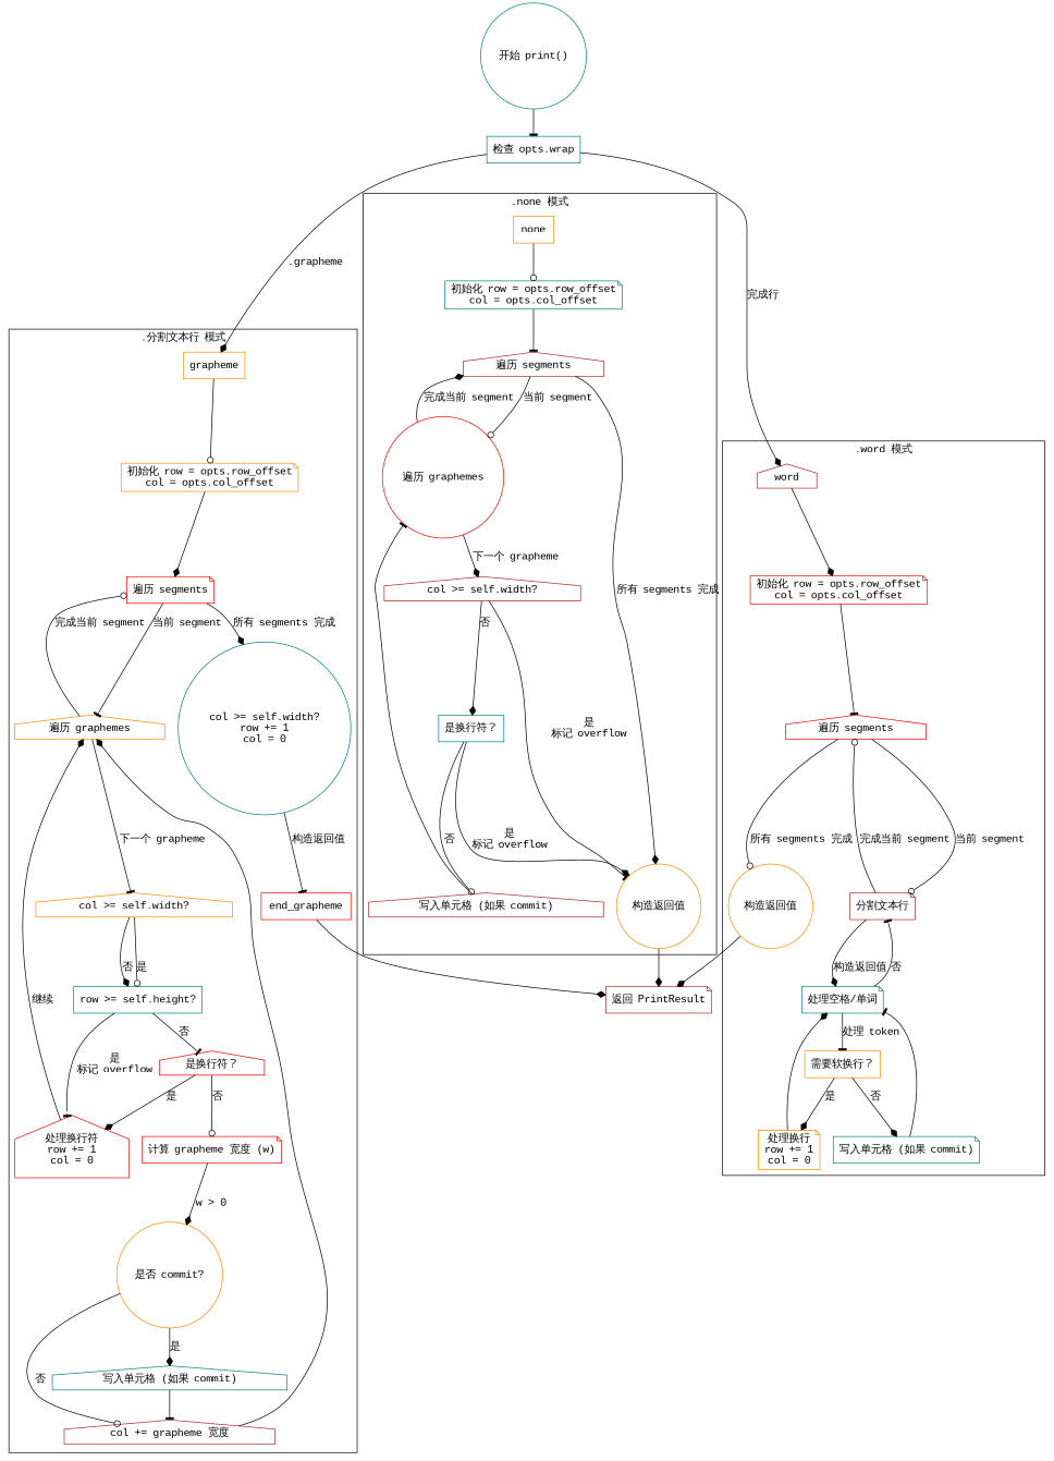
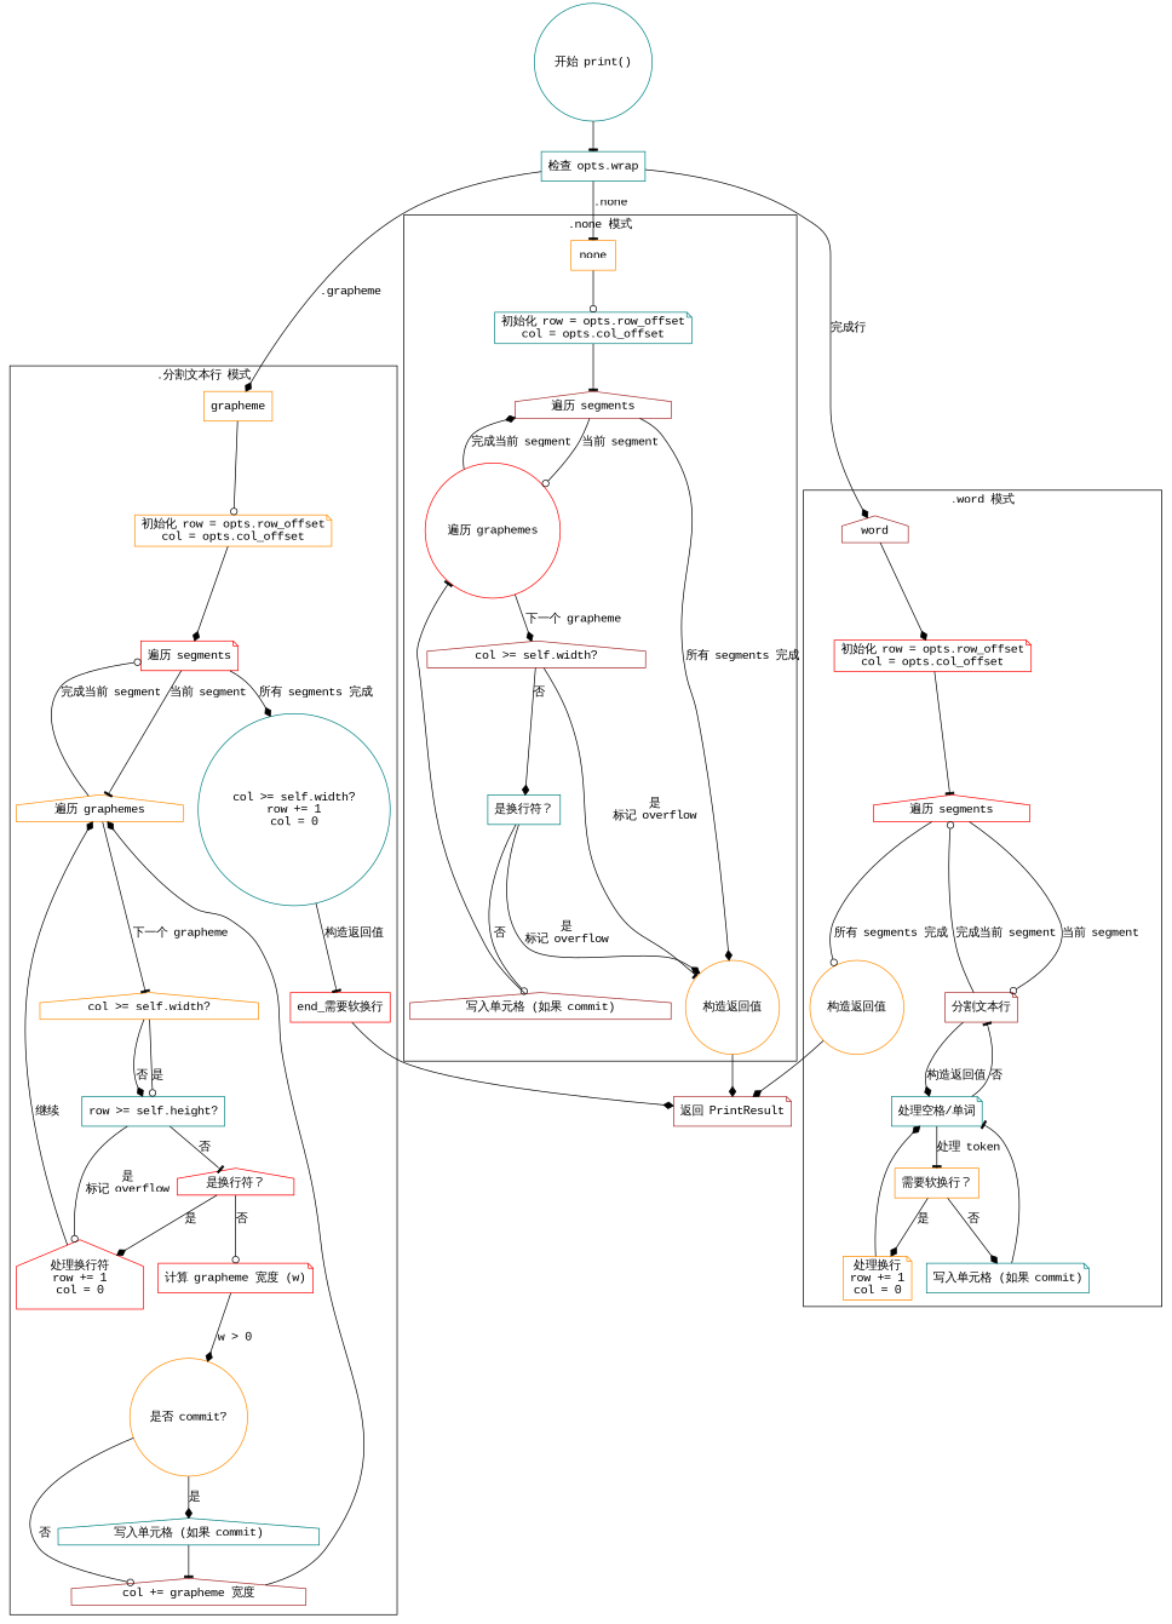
  digraph {
    fontname="Liberation Mono"
    rankdir=TB
    node [color=darkorange fontname="Liberation Mono" shape=house]
    edge [arrowhead=diamond fontname="Liberation Mono"]
    n1 [label="初始化 row = opts.row_offset\ncol = opts.col_offset" shape=note]
    grapheme [shape=box]
    n3 [color=red label="遍历 segments" shape=note]
    n4 [label="遍历 graphemes"]
    n5 [color=teal label="col >= self.width?\nrow += 1\ncol = 0" shape=circle]
    n6 [label="col >= self.width?"]
    n7 [color=teal label="row >= self.height?" shape=box]
    n8 [color=red label="处理换行符\nrow += 1\ncol = 0"]
    n9 [color=red label="是换行符？"]
    n10 [color=teal label="写入单元格 (如果 commit)"]
    n11 [color=brown label="col += grapheme 宽度"]
-   end_grapheme [color=red shape=box]
+   end_grapheme [color=red shape=box label="end_需要软换行"]
    n13 [color=red label="计算 grapheme 宽度 (w)" shape=note]
    n14 [label="是否 commit?" shape=circle]
    n15 [color=red label="初始化 row = opts.row_offset\ncol = opts.col_offset" shape=note]
    word [color=brown]
    n17 [color=red label="遍历 segments"]
    n18 [color=brown label="分割文本行" shape=note]
    n19 [label="构造返回值" shape=circle]
    n20 [color=teal label="处理空格/单词" shape=note]
    n21 [label="处理换行\nrow += 1\ncol = 0" shape=note]
    n22 [label="需要软换行？" shape=box]
    n23 [color=teal label="写入单元格 (如果 commit)" shape=note]
    n24 [color=teal label="初始化 row = opts.row_offset\ncol = opts.col_offset" shape=note]
    none [shape=box]
    n26 [color=brown label="遍历 segments"]
    n27 [color=red label="遍历 graphemes" shape=circle]
    n28 [label="构造返回值" shape=circle]
    n29 [color=brown label="col >= self.width?"]
    n30 [color=teal label="是换行符？" shape=box]
    n31 [color=brown label="写入单元格 (如果 commit)"]
    n32 [color=brown label="返回 PrintResult" shape=note]
    n33 [color=teal label="开始 print()" shape=circle]
    n34 [color=teal label="检查 opts.wrap" shape=box]
    subgraph cluster_1 {
      label=".分割文本行 模式"
      n1
      grapheme
      n3
      n4
      n5
      n6
      n7
      n8
      n9
      n10
      n11
      end_grapheme
      n13
      n14
    }
    subgraph cluster_2 {
      label=".word 模式"
      n15
      word
      n17
      n18
      n19
      n20
      n21
      n22
      n23
    }
    subgraph cluster_3 {
      label=".none 模式"
      n24
      none
      n26
      n27
      n28
      n29
      n30
      n31
    }
    n1 -> n3
    grapheme -> n1 [arrowhead=odot]
    n3 -> n4 [arrowhead=tee label="当前 segment"]
    n3 -> n5 [label="所有 segments 完成"]
    n4 -> n3 [arrowhead=odot label="完成当前 segment"]
    n4 -> n6 [arrowhead=tee label="下一个 grapheme"]
    n5 -> end_grapheme [arrowhead=tee label="构造返回值"]
    n6 -> n7 [arrowhead=odot label="是"]
    n6 -> n7 [label="否"]
-   n7 -> n8 [arrowhead=tee label="是\n标记 overflow"]
+   n7 -> n8 [arrowhead=odot label="是\n标记 overflow"]
    n7 -> n9 [arrowhead=tee label="否"]
    n8 -> n4 [label="继续"]
    n9 -> n8 [label="是"]
    n9 -> n13 [arrowhead=odot label="否"]
    n10 -> n11 [arrowhead=tee]
    n11 -> n4
    end_grapheme -> n32
    n13 -> n14 [label="w > 0"]
    n14 -> n10 [label="是"]
    n14 -> n11 [arrowhead=odot label="否"]
    n15 -> n17 [arrowhead=tee]
    word -> n15
    n17 -> n18 [arrowhead=odot label="当前 segment"]
    n17 -> n19 [arrowhead=odot label="所有 segments 完成"]
    n18 -> n17 [arrowhead=odot label="完成当前 segment"]
    n18 -> n20 [label="构造返回值"]
    n19 -> n32
    n20 -> n18 [arrowhead=tee label="否"]
    n20 -> n22 [arrowhead=tee label="处理 token"]
    n21 -> n20
    n22 -> n21 [label="是"]
    n22 -> n23 [label="否"]
    n23 -> n20 [arrowhead=tee]
    n24 -> n26 [arrowhead=tee]
    none -> n24 [arrowhead=odot]
    n26 -> n27 [arrowhead=odot label="当前 segment"]
    n26 -> n28 [label="所有 segments 完成"]
    n27 -> n26 [label="完成当前 segment"]
    n27 -> n29 [label="下一个 grapheme"]
    n28 -> n32
    n29 -> n28 [arrowhead=tee label="是\n标记 overflow"]
    n29 -> n30 [label="否"]
    n30 -> n28 [label="是\n标记 overflow"]
    n30 -> n31 [arrowhead=odot label="否"]
    n31 -> n27 [arrowhead=tee]
    n33 -> n34 [arrowhead=tee]
    n34 -> grapheme [label=".grapheme"]
    n34 -> word [label="完成行"]
+   n34 -> none [arrowhead=tee label=".none"]
  }
